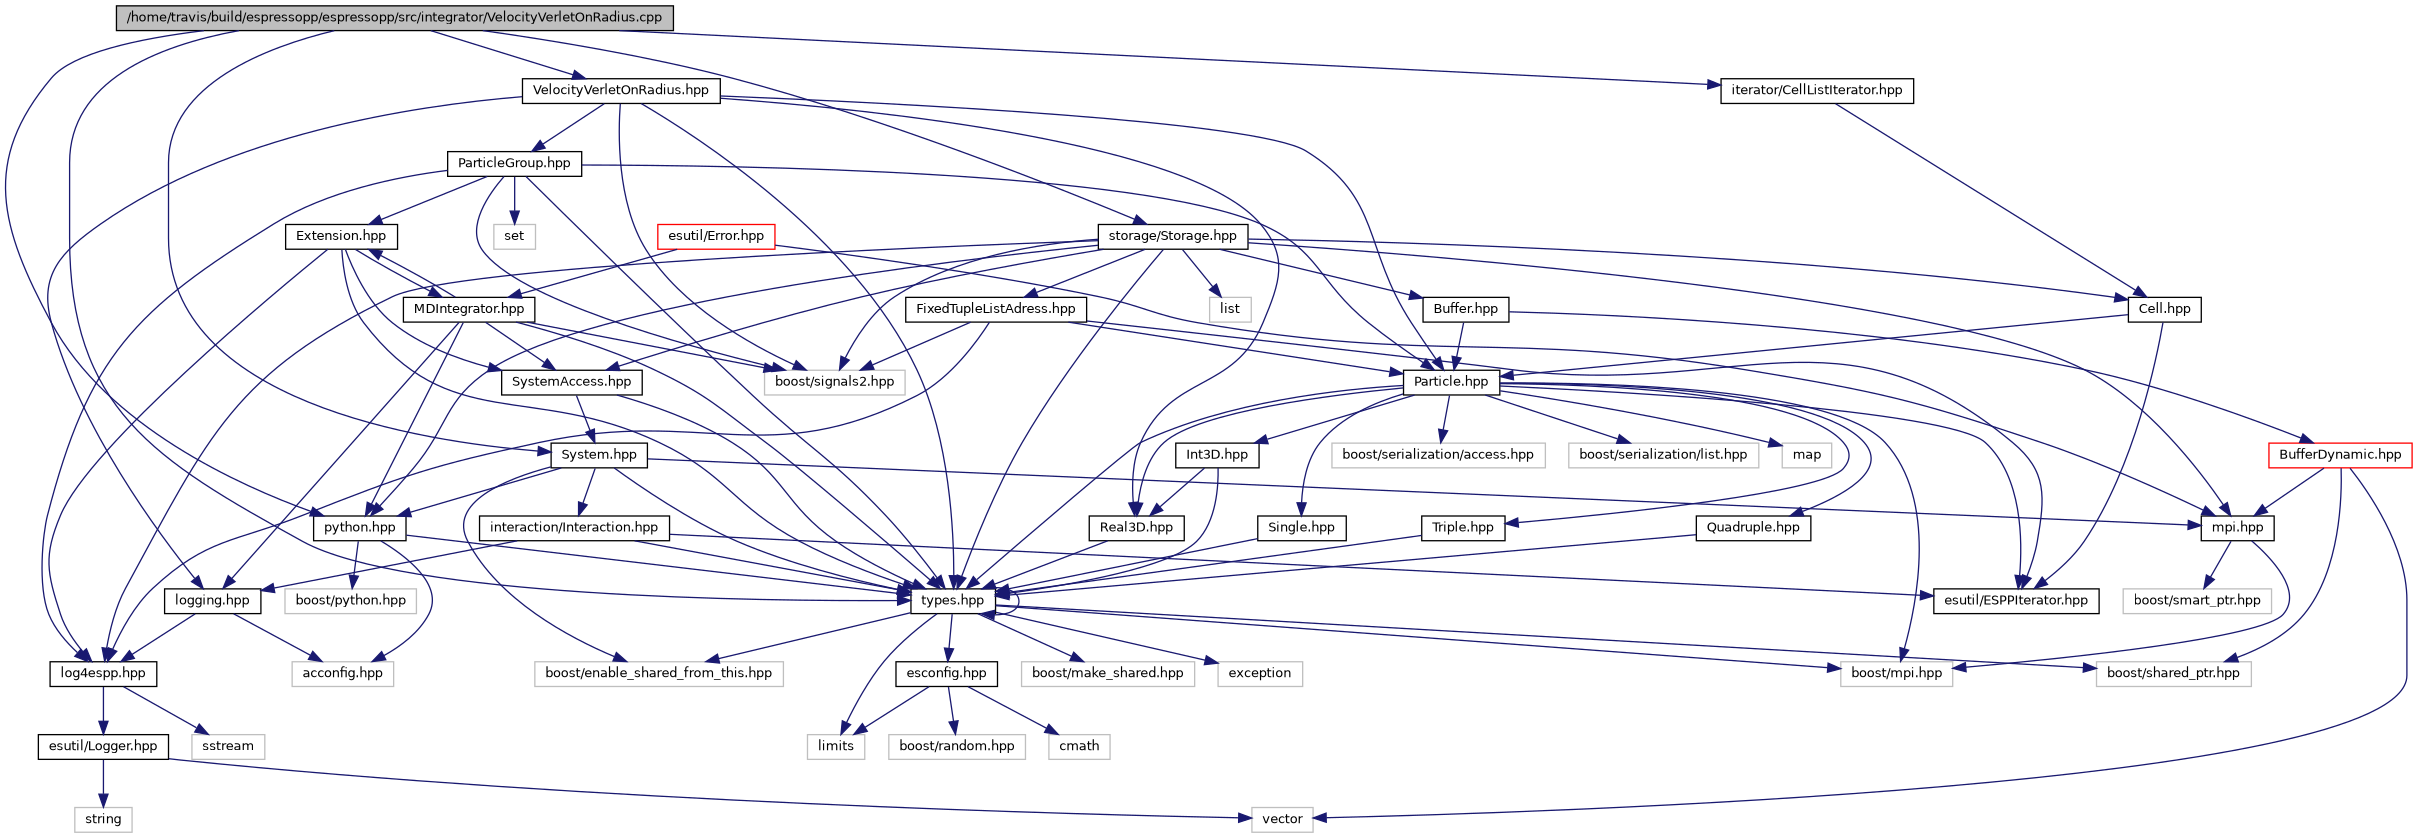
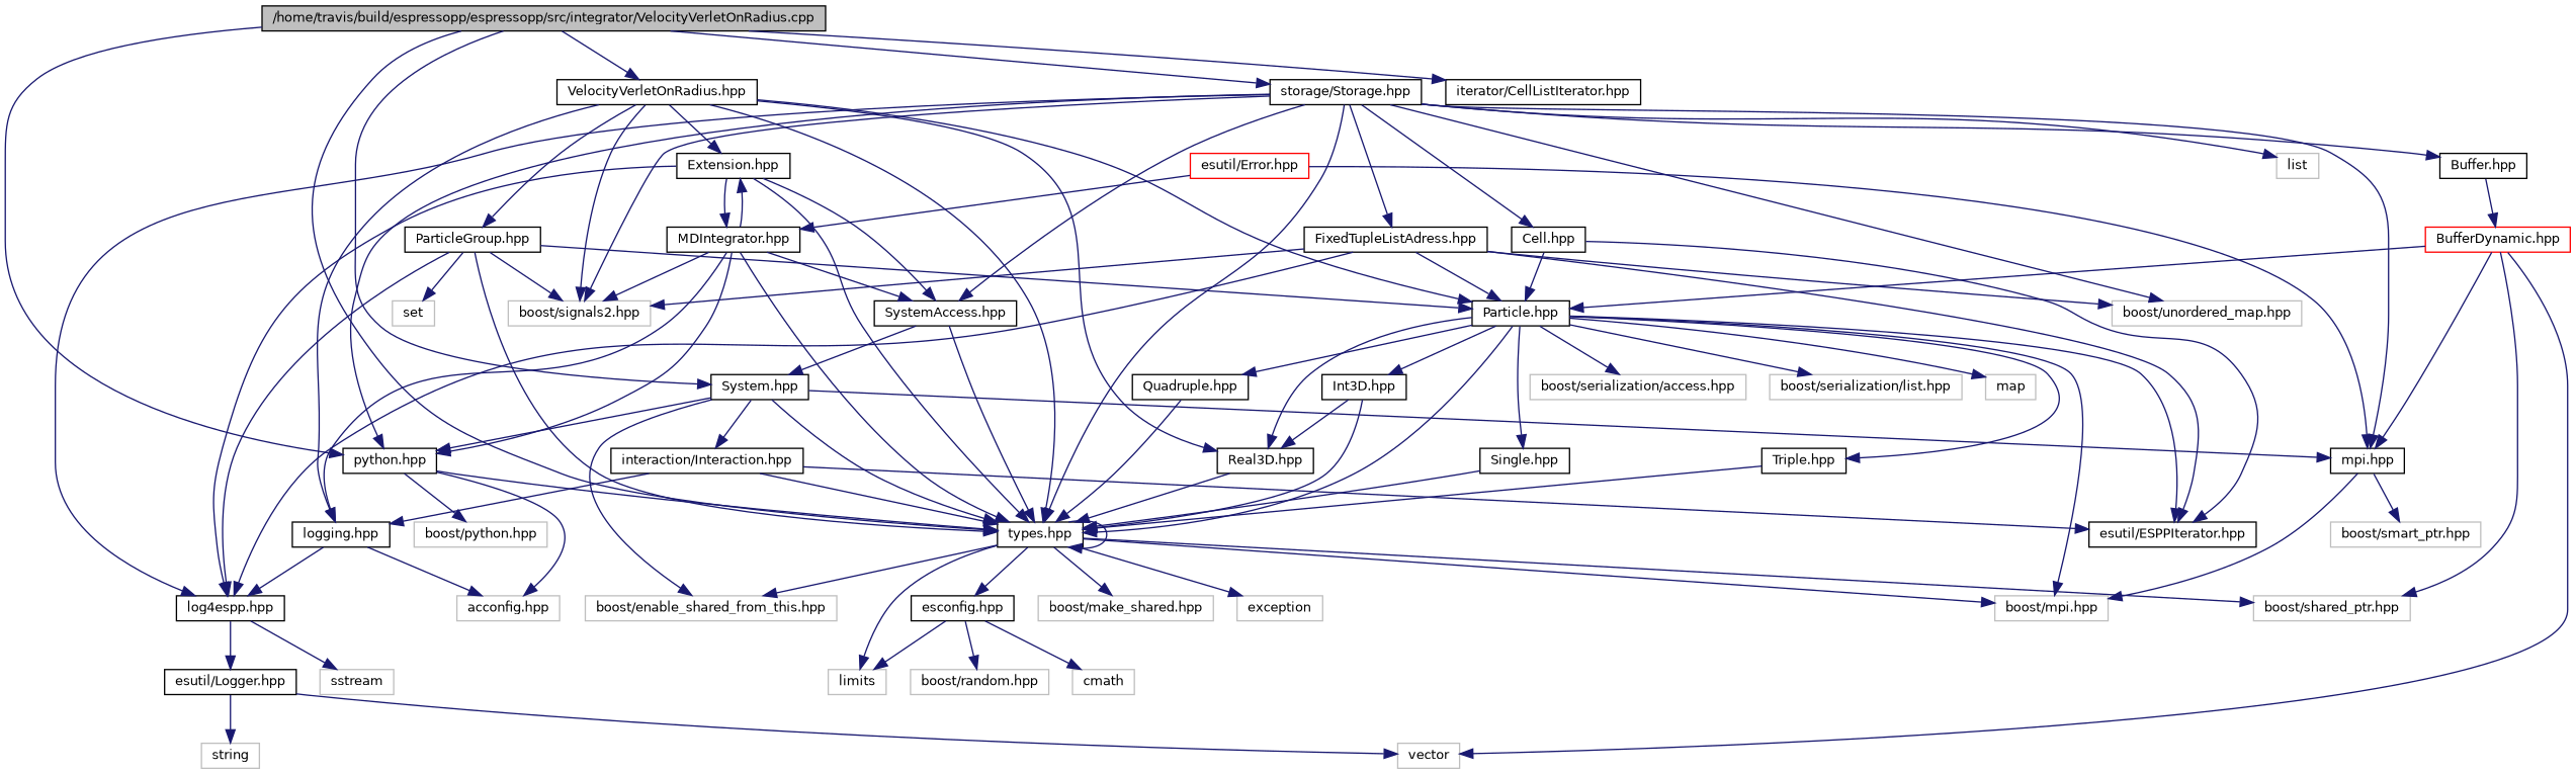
  digraph {
    node [color=black fillcolor=white fontname=Helvetica fontsize=10 shape=record style=filled]
    edge [color=midnightblue fontname=Helvetica fontsize=10 labelfontname=Helvetica labelfontsize=10 style=solid]
    n1 [fillcolor=grey75 fontcolor=black height=0.2 label="/home/travis/build/espressopp/espressopp/src/integrator/VelocityVerletOnRadius.cpp" width=0.4]
    n2 [height=0.2 label="python.hpp" width=0.4]
    n3 [height=0.2 label="types.hpp" width=0.4]
    n4 [height=0.2 label="VelocityVerletOnRadius.hpp" width=0.4]
    n5 [height=0.2 label="System.hpp" width=0.4]
    n6 [height=0.2 label="storage/Storage.hpp" width=0.4]
    n7 [height=0.2 label="iterator/CellListIterator.hpp" width=0.4]
    n8 [color=grey75 height=0.2 label="acconfig.hpp" width=0.4]
    n9 [color=grey75 height=0.2 label="boost/python.hpp" width=0.4]
    n10 [color=grey75 height=0.2 label="boost/shared_ptr.hpp" width=0.4]
    n11 [color=grey75 height=0.2 label="boost/make_shared.hpp" width=0.4]
    n12 [color=grey75 height=0.2 label="boost/enable_shared_from_this.hpp" width=0.4]
    n13 [color=grey75 height=0.2 label="boost/mpi.hpp" width=0.4]
    n14 [color=grey75 height=0.2 label=exception width=0.4]
    n15 [color=grey75 height=0.2 label=limits width=0.4]
    n16 [height=0.2 label="esconfig.hpp" width=0.4]
    n17 [height=0.2 label="logging.hpp" width=0.4]
    n18 [height=0.2 label="Extension.hpp" width=0.4]
    n19 [color=grey75 height=0.2 label="boost/signals2.hpp" width=0.4]
    n20 [height=0.2 label="ParticleGroup.hpp" width=0.4]
    n21 [height=0.2 label="Particle.hpp" width=0.4]
    n22 [height=0.2 label="Real3D.hpp" width=0.4]
    n23 [height=0.2 label="mpi.hpp" width=0.4]
    n24 [height=0.2 label="interaction/Interaction.hpp" width=0.4]
    n25 [height=0.2 label="log4espp.hpp" width=0.4]
    n26 [height=0.2 label="SystemAccess.hpp" width=0.4]
+   n27 [color=grey75 height=0.2 label="boost/unordered_map.hpp" width=0.4]
    n28 [color=grey75 height=0.2 label=list width=0.4]
    n29 [height=0.2 label="FixedTupleListAdress.hpp" width=0.4]
    n30 [height=0.2 label="Cell.hpp" width=0.4]
    n31 [height=0.2 label="Buffer.hpp" width=0.4]
    n32 [color=grey75 height=0.2 label="boost/random.hpp" width=0.4]
    n33 [color=grey75 height=0.2 label=cmath width=0.4]
    n34 [height=0.2 label="MDIntegrator.hpp" width=0.4]
    n35 [color=grey75 height=0.2 label=set width=0.4]
    n36 [height=0.2 label="esutil/ESPPIterator.hpp" width=0.4]
    n37 [height=0.2 label="Single.hpp" width=0.4]
    n38 [height=0.2 label="Triple.hpp" width=0.4]
    n39 [height=0.2 label="Quadruple.hpp" width=0.4]
    n40 [color=grey75 height=0.2 label="boost/serialization/access.hpp" width=0.4]
    n41 [color=grey75 height=0.2 label="boost/serialization/list.hpp" width=0.4]
    n42 [height=0.2 label="Int3D.hpp" width=0.4]
    n43 [color=grey75 height=0.2 label=map width=0.4]
    n44 [color=grey75 height=0.2 label=sstream width=0.4]
    n45 [height=0.2 label="esutil/Logger.hpp" width=0.4]
    n46 [color=grey75 height=0.2 label=string width=0.4]
    n47 [color=grey75 height=0.2 label=vector width=0.4]
    n48 [color=grey75 height=0.2 label="boost/smart_ptr.hpp" width=0.4]
    n49 [color=red height=0.2 label="esutil/Error.hpp" width=0.4]
    n50 [color=red height=0.2 label="BufferDynamic.hpp" width=0.4]
    n1 -> n2
    n1 -> n3
    n1 -> n4
    n1 -> n5
    n1 -> n6
    n1 -> n7
    n2 -> n3
    n2 -> n8
    n2 -> n9
    n3 -> n3
    n3 -> n10
    n3 -> n11
    n3 -> n12
    n3 -> n13
    n3 -> n14
    n3 -> n15
    n3 -> n16
    n4 -> n3
    n4 -> n17
-   n20 -> n18
+   n4 -> n18
    n4 -> n19
    n4 -> n20
    n4 -> n21
    n4 -> n22
    n5 -> n2
    n5 -> n3
    n5 -> n12
    n5 -> n23
    n5 -> n24
    n6 -> n2
    n6 -> n3
    n6 -> n19
    n6 -> n23
    n6 -> n25
    n6 -> n26
+   n6 -> n27
    n6 -> n28
    n6 -> n29
    n6 -> n30
    n6 -> n31
-   n7 -> n30
    n16 -> n15
    n16 -> n32
    n16 -> n33
    n17 -> n8
    n17 -> n25
    n18 -> n3
    n18 -> n25
    n18 -> n26
    n18 -> n34
    n20 -> n3
    n20 -> n19
    n20 -> n21
    n20 -> n25
    n20 -> n35
    n21 -> n3
    n21 -> n13
    n21 -> n22
    n21 -> n36
    n21 -> n37
    n21 -> n38
    n21 -> n39
    n21 -> n40
    n21 -> n41
    n21 -> n42
    n21 -> n43
    n22 -> n3
    n23 -> n13
    n23 -> n48
    n24 -> n3
    n24 -> n17
    n24 -> n36
    n25 -> n44
    n25 -> n45
    n26 -> n3
    n26 -> n5
    n29 -> n19
    n29 -> n21
    n29 -> n25
+   n29 -> n27
    n29 -> n36
    n30 -> n21
    n30 -> n36
    n31 -> n50
    n34 -> n2
    n34 -> n3
    n34 -> n17
    n34 -> n18
    n34 -> n19
    n34 -> n26
    n37 -> n3
    n38 -> n3
    n39 -> n3
    n42 -> n3
    n42 -> n22
    n45 -> n46
    n45 -> n47
    n49 -> n23
    n49 -> n34
    n50 -> n10
-   n31 -> n21
+   n50 -> n21
    n50 -> n23
    n50 -> n47
  }
